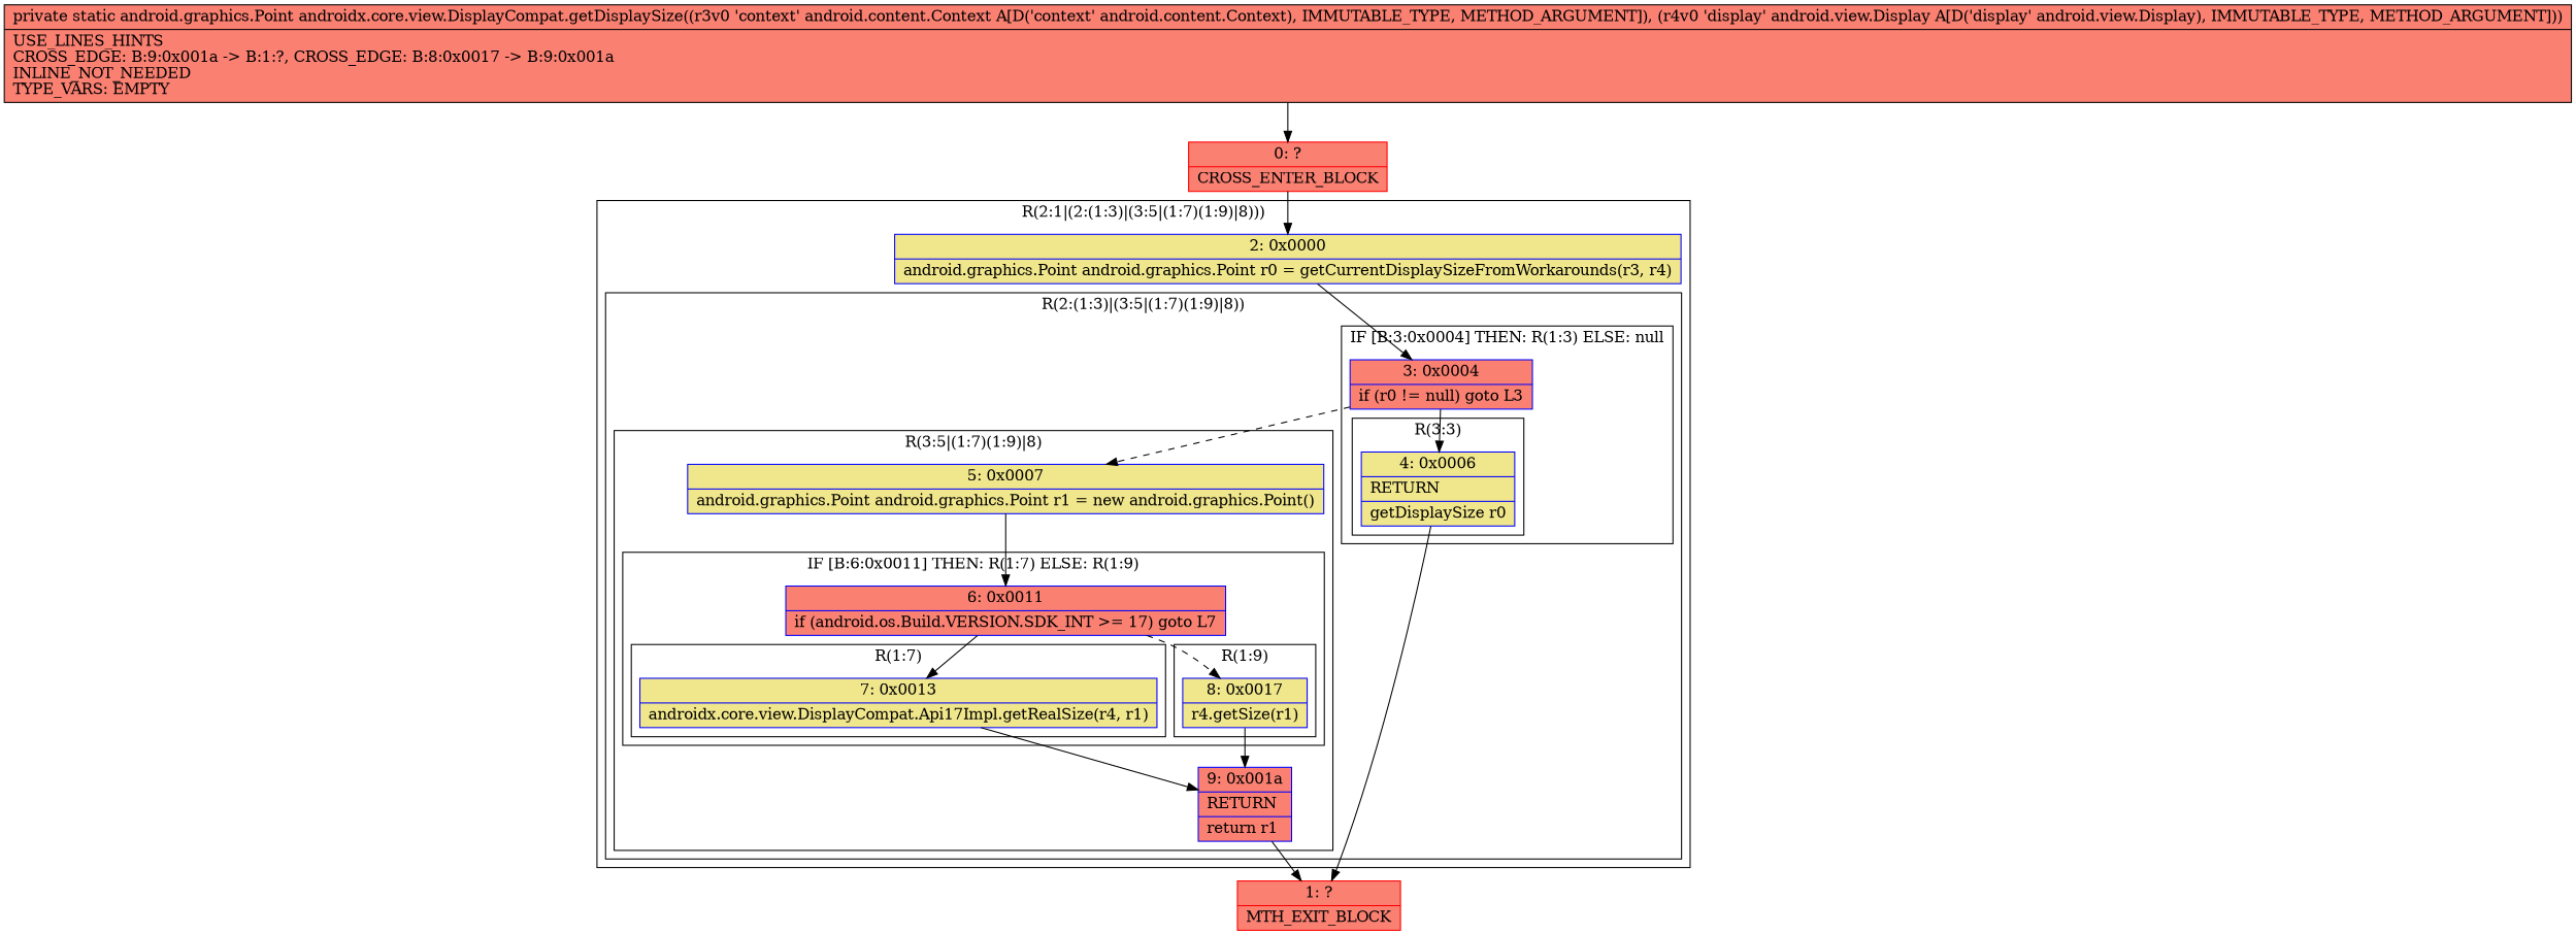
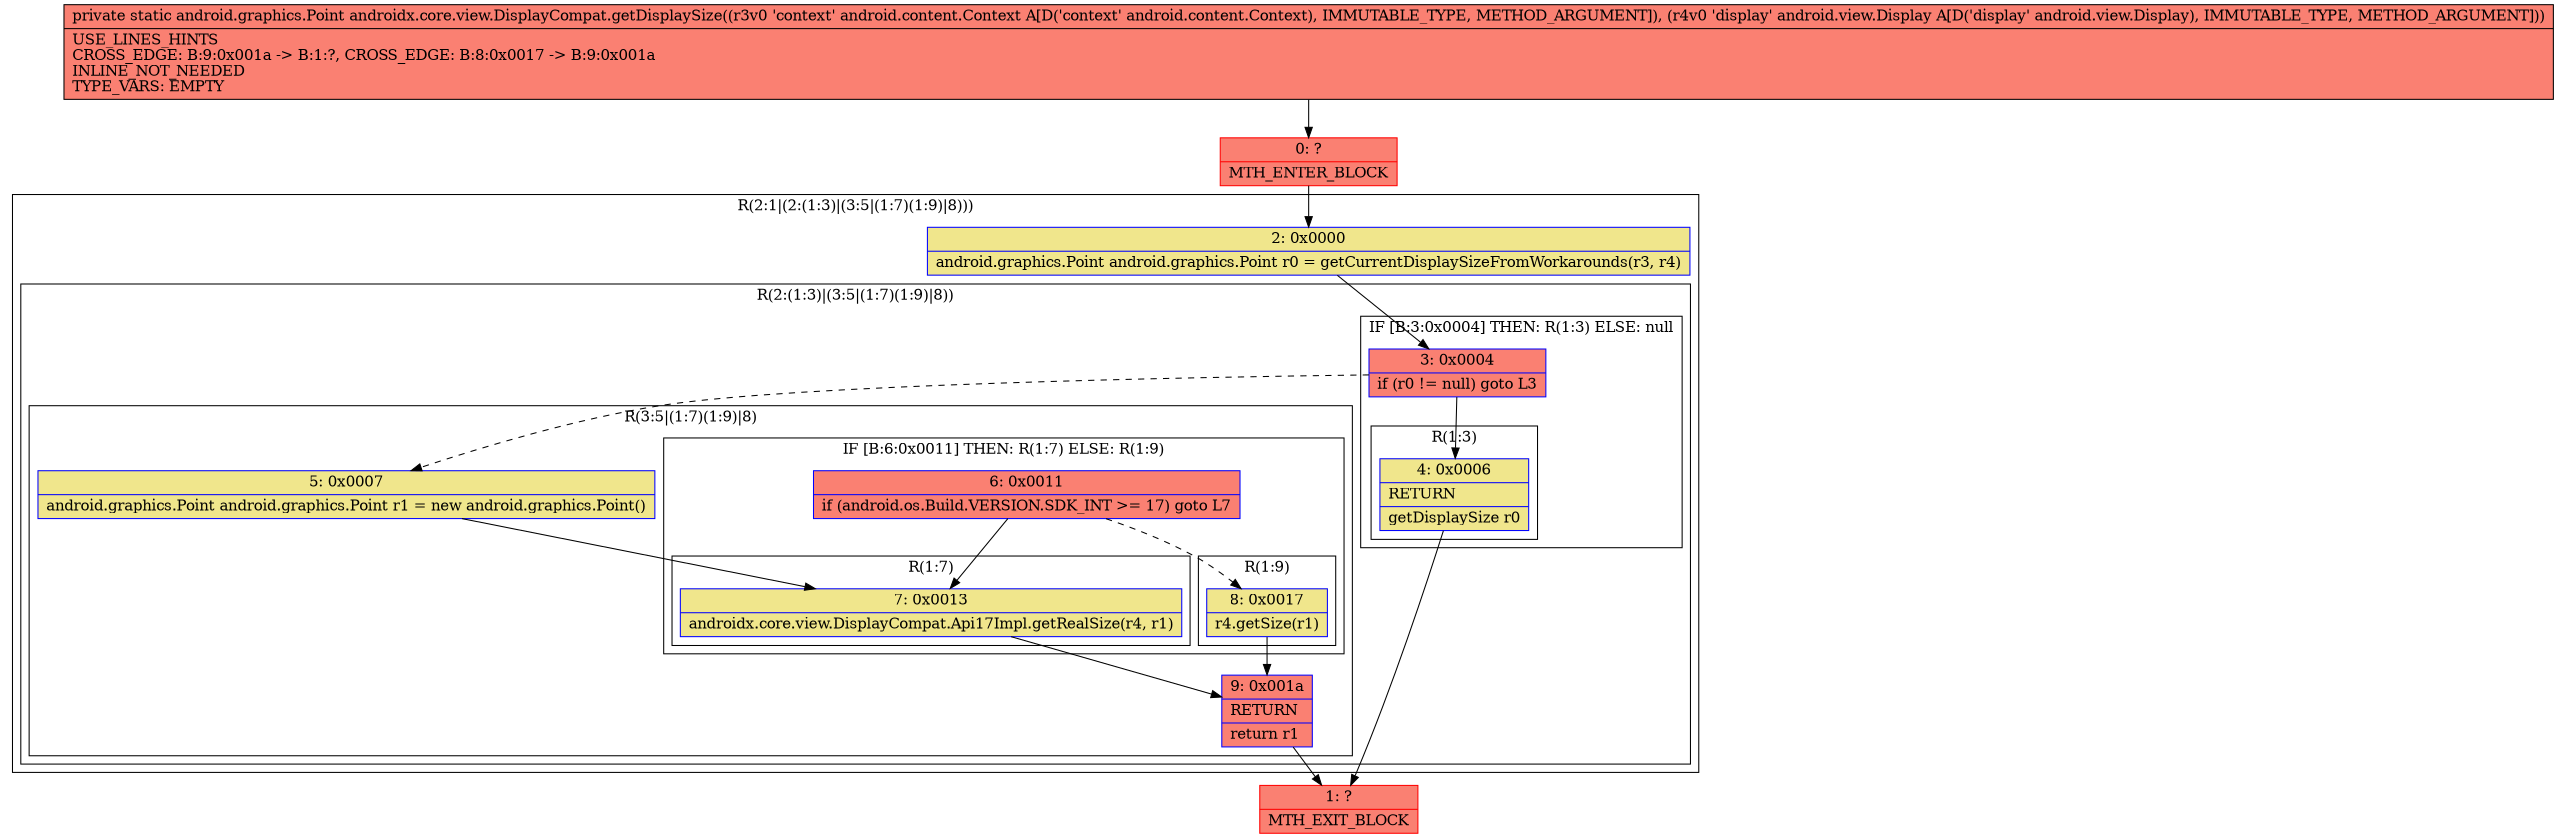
  digraph {
    node [color=blue fillcolor=salmon shape=record style=filled]
    n1 [fillcolor=khaki label="{4\:\ 0x0006|RETURN\l|getDisplaySize r0\l}"]
    n2 [label="{3\:\ 0x0004|if (r0 != null) goto L3\l}"]
    n3 [fillcolor=khaki label="{7\:\ 0x0013|androidx.core.view.DisplayCompat.Api17Impl.getRealSize(r4, r1)\l}"]
    n4 [fillcolor=khaki label="{8\:\ 0x0017|r4.getSize(r1)\l}"]
    n5 [label="{6\:\ 0x0011|if (android.os.Build.VERSION.SDK_INT \>= 17) goto L7\l}"]
    n6 [fillcolor=khaki label="{5\:\ 0x0007|android.graphics.Point android.graphics.Point r1 = new android.graphics.Point()\l}"]
    n7 [label="{9\:\ 0x001a|RETURN\l|return r1\l}"]
    n8 [fillcolor=khaki label="{2\:\ 0x0000|android.graphics.Point android.graphics.Point r0 = getCurrentDisplaySizeFromWorkarounds(r3, r4)\l}"]
    n9 [color=red label="{1\:\ ?|MTH_EXIT_BLOCK\l}"]
-   n10 [color=red label="{0\:\ ?|CROSS_ENTER_BLOCK\l}"]
+   n10 [color=red label="{0\:\ ?|MTH_ENTER_BLOCK\l}"]
    n11 [label="{private static android.graphics.Point androidx.core.view.DisplayCompat.getDisplaySize((r3v0 'context' android.content.Context A[D('context' android.content.Context), IMMUTABLE_TYPE, METHOD_ARGUMENT]), (r4v0 'display' android.view.Display A[D('display' android.view.Display), IMMUTABLE_TYPE, METHOD_ARGUMENT]))  | USE_LINES_HINTS\lCROSS_EDGE: B:9:0x001a \-\> B:1:?, CROSS_EDGE: B:8:0x0017 \-\> B:9:0x001a\lINLINE_NOT_NEEDED\lTYPE_VARS: EMPTY\l}" color=""]
    subgraph cluster_1 {
      label="R(2:1|(2:(1:3)|(3:5|(1:7)(1:9)|8)))"
      n8
      subgraph cluster_2 {
        label="R(2:(1:3)|(3:5|(1:7)(1:9)|8))"
        subgraph cluster_3 {
          label="IF [B:3:0x0004] THEN: R(1:3) ELSE: null"
          n2
          subgraph cluster_4 {
-           label="R(3:3)"
+           label="R(1:3)"
            n1
          }
        }
        subgraph cluster_5 {
          label="R(3:5|(1:7)(1:9)|8)"
          n6
          n7
          subgraph cluster_6 {
            label="IF [B:6:0x0011] THEN: R(1:7) ELSE: R(1:9)"
            n5
            subgraph cluster_7 {
              label="R(1:7)"
              n3
            }
            subgraph cluster_8 {
              label="R(1:9)"
              n4
            }
          }
        }
      }
    }
    n1 -> n9
    n2 -> n1
    n2 -> n6 [style=dashed]
    n3 -> n7
    n4 -> n7
    n5 -> n3
    n5 -> n4 [style=dashed]
-   n6 -> n5
+   n6 -> n3
    n7 -> n9
    n8 -> n2
    n10 -> n8
    n11 -> n10
  }
